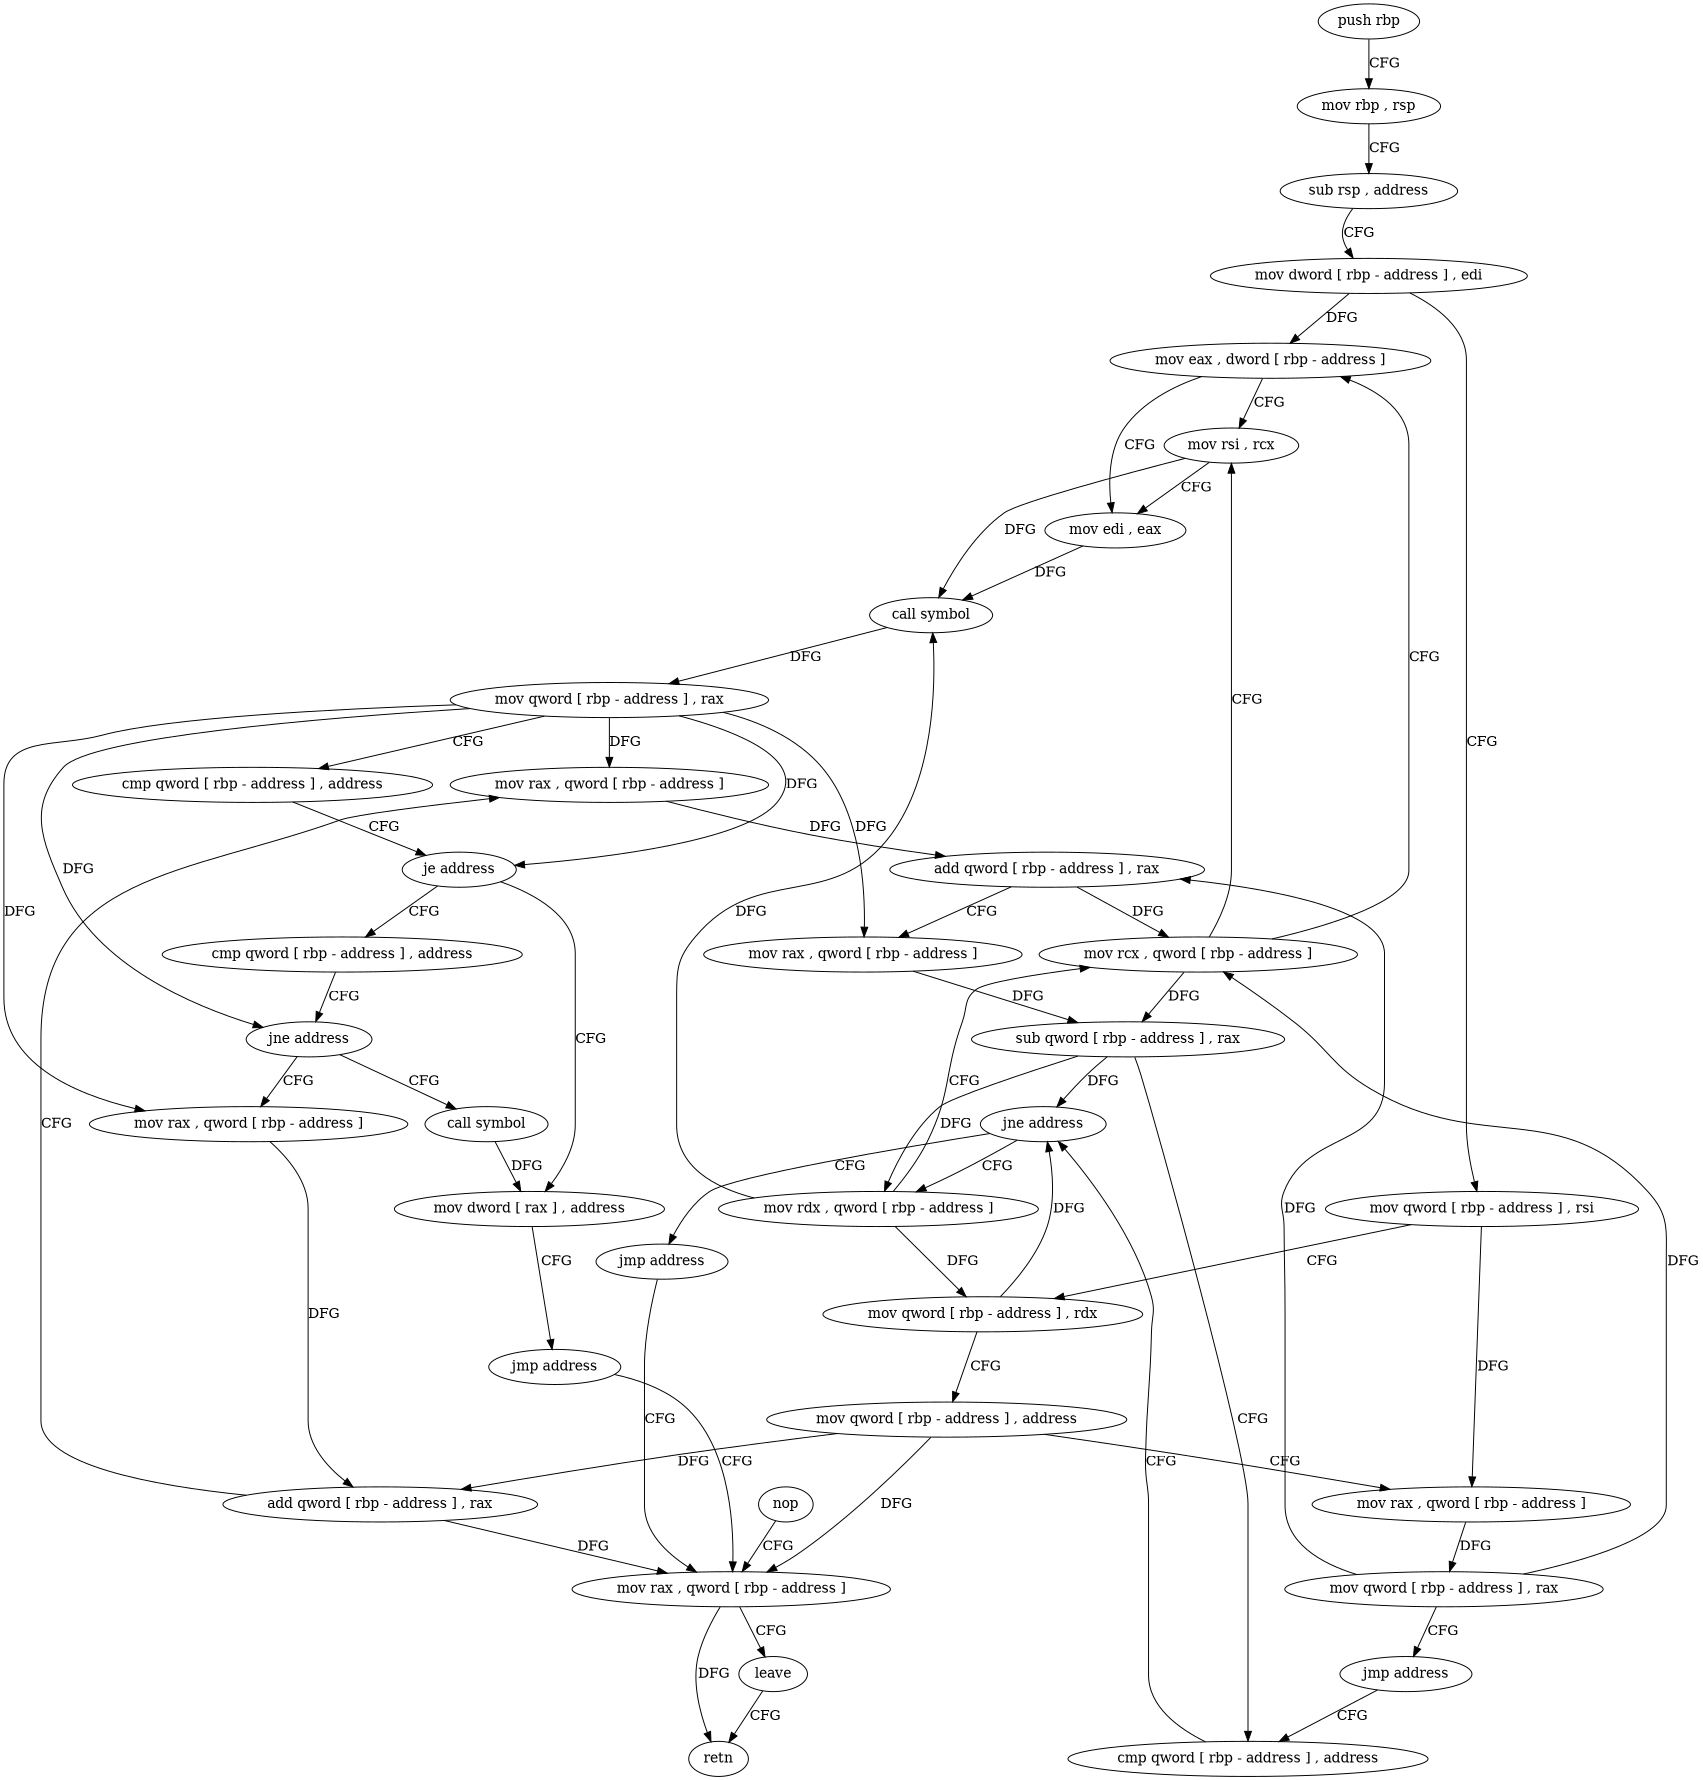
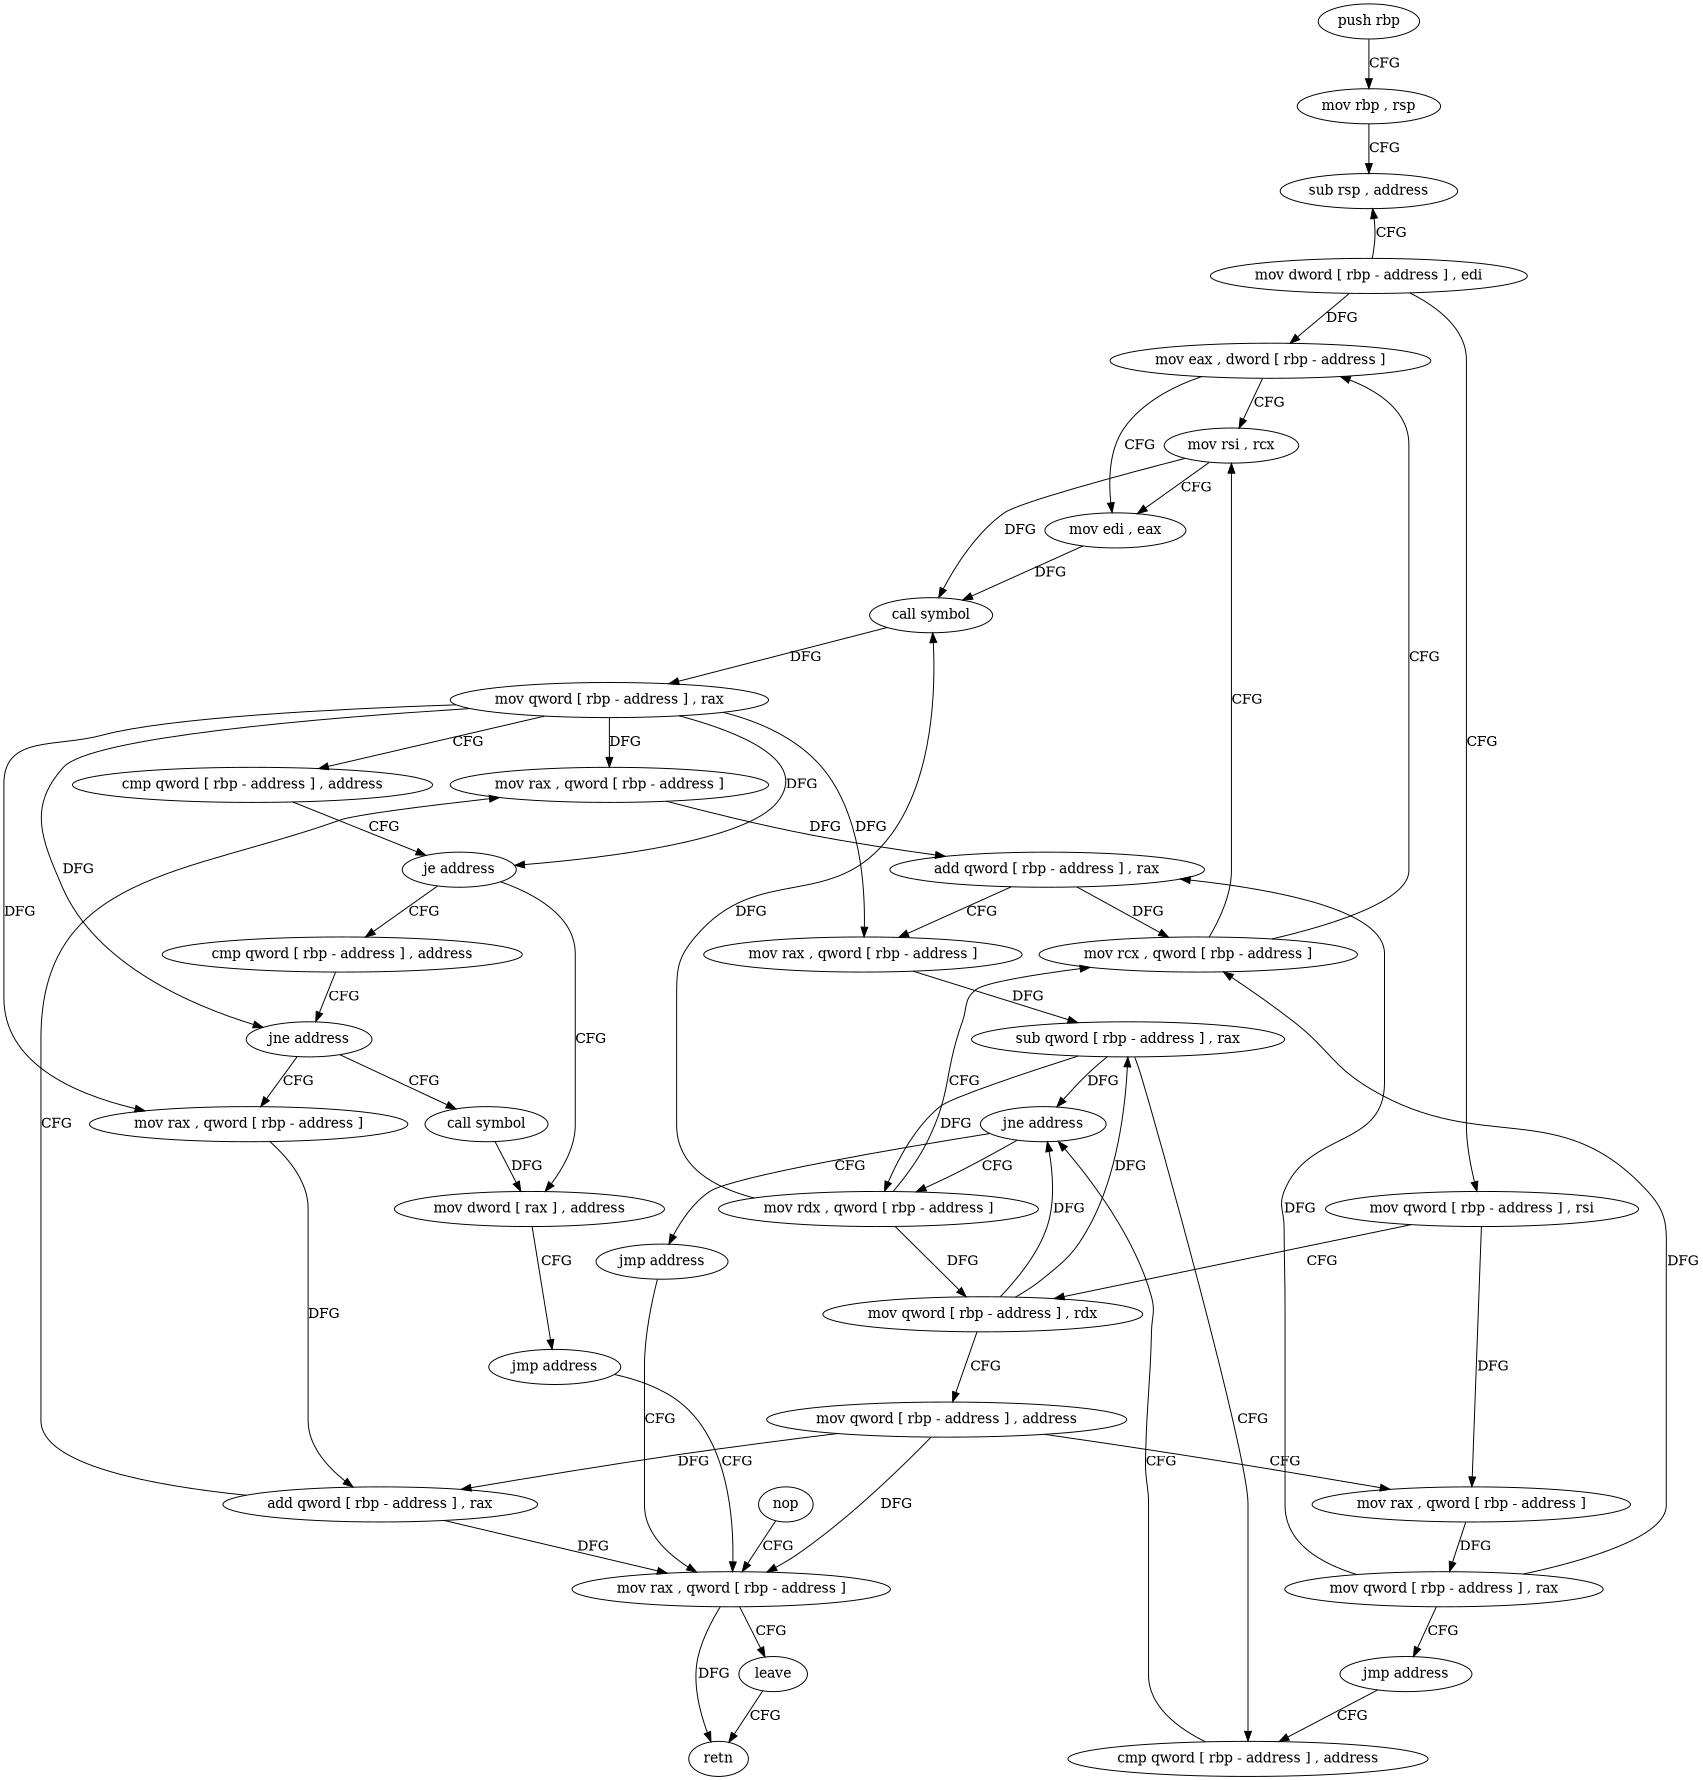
  digraph {
    n1 [label="push rbp"]
    n2 [label="mov rbp , rsp"]
    n3 [label="sub rsp , address"]
    n4 [label="mov dword [ rbp - address ] , edi"]
    n5 [label="mov qword [ rbp - address ] , rsi"]
    n6 [label="mov eax , dword [ rbp - address ]"]
    n7 [label="mov qword [ rbp - address ] , rdx"]
    n8 [label="mov rax , qword [ rbp - address ]"]
    n9 [label="mov rsi , rcx"]
    n10 [label="mov edi , eax"]
    n11 [label="mov qword [ rbp - address ] , address"]
    n12 [label="jne address"]
    n13 [label="sub qword [ rbp - address ] , rax"]
    n14 [label="mov qword [ rbp - address ] , rax"]
    n15 [label="mov rax , qword [ rbp - address ]"]
    n16 [label="add qword [ rbp - address ] , rax"]
    n17 [label="mov rdx , qword [ rbp - address ]"]
    n18 [label="jmp address"]
    n19 [label="mov rcx , qword [ rbp - address ]"]
    n20 [label="call symbol"]
    n21 [label="cmp qword [ rbp - address ] , address"]
    n22 [label=leave]
    n23 [label=retn]
    n24 [label="mov rax , qword [ rbp - address ]"]
    n25 [label="jmp address"]
    n26 [label="add qword [ rbp - address ] , rax"]
    n27 [label="mov rax , qword [ rbp - address ]"]
    n28 [label="mov qword [ rbp - address ] , rax"]
    n29 [label="cmp qword [ rbp - address ] , address"]
    n30 [label="je address"]
    n31 [label="jne address"]
    n32 [label="mov rax , qword [ rbp - address ]"]
    n33 [label="cmp qword [ rbp - address ] , address"]
    n34 [label="mov dword [ rax ] , address"]
    n35 [label="call symbol"]
    n36 [label=nop]
    n37 [label="jmp address"]
    n1 -> n2 [label=CFG]
    n2 -> n3 [label=CFG]
-   n3 -> n4 [label=CFG]
+   n4 -> n3 [label=CFG]
    n4 -> n5 [label=CFG]
    n4 -> n6 [label=DFG]
    n5 -> n7 [label=CFG]
    n5 -> n8 [label=DFG]
    n6 -> n9 [label=CFG]
    n6 -> n10 [label=CFG]
    n7 -> n11 [label=CFG]
    n7 -> n12 [label=DFG]
-   n19 -> n13 [label=DFG]
+   n7 -> n13 [label=DFG]
    n8 -> n14 [label=DFG]
    n9 -> n10 [label=CFG]
    n9 -> n20 [label=DFG]
    n10 -> n20 [label=DFG]
    n11 -> n8 [label=CFG]
    n11 -> n15 [label=DFG]
    n11 -> n16 [label=DFG]
    n12 -> n17 [label=CFG]
    n12 -> n18 [label=CFG]
    n13 -> n12 [label=DFG]
    n13 -> n17 [label=DFG]
    n13 -> n21 [label=CFG]
    n14 -> n19 [label=DFG]
    n14 -> n25 [label=CFG]
    n14 -> n26 [label=DFG]
    n15 -> n22 [label=CFG]
    n15 -> n23 [label=DFG]
    n16 -> n15 [label=DFG]
    n16 -> n24 [label=CFG]
    n17 -> n7 [label=DFG]
    n17 -> n19 [label=CFG]
    n17 -> n20 [label=DFG]
    n18 -> n15 [label=CFG]
    n19 -> n6 [label=CFG]
    n19 -> n9 [label=CFG]
    n20 -> n28 [label=DFG]
    n21 -> n12 [label=CFG]
    n22 -> n23 [label=CFG]
    n24 -> n26 [label=DFG]
    n25 -> n21 [label=CFG]
    n26 -> n19 [label=DFG]
    n26 -> n27 [label=CFG]
    n27 -> n13 [label=DFG]
    n28 -> n24 [label=DFG]
    n28 -> n27 [label=DFG]
    n28 -> n29 [label=CFG]
    n28 -> n30 [label=DFG]
    n28 -> n31 [label=DFG]
    n28 -> n32 [label=DFG]
    n29 -> n30 [label=CFG]
    n30 -> n33 [label=CFG]
    n30 -> n34 [label=CFG]
    n31 -> n32 [label=CFG]
    n31 -> n35 [label=CFG]
    n32 -> n16 [label=DFG]
    n33 -> n31 [label=CFG]
    n34 -> n37 [label=CFG]
    n35 -> n34 [label=DFG]
    n36 -> n15 [label=CFG]
    n37 -> n15 [label=CFG]
  }
